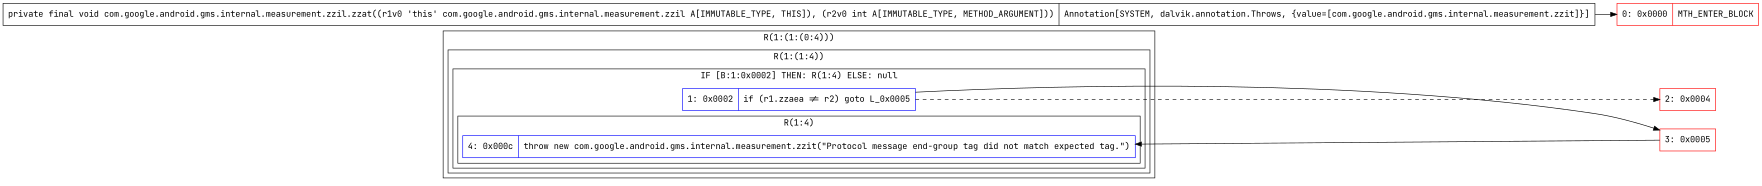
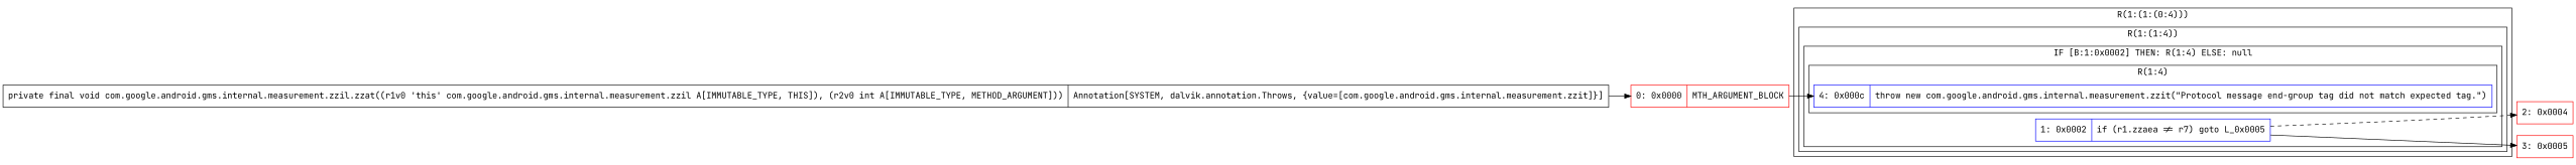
  digraph {
    fontname="JetBrains Mono"
    rankdir=LR
    node [color=red fontname="JetBrains Mono" shape=record]
    edge [fontname="JetBrains Mono"]
    n1 [color=blue label="{4\:\ 0x000c|throw new com.google.android.gms.internal.measurement.zzit(\"Protocol message end\-group tag did not match expected tag.\")\l}"]
-   n2 [color=blue label="{1\:\ 0x0002|if (r1.zzaea != r2) goto L_0x0005\l}"]
+   n2 [color=blue label="{1\:\ 0x0002|if (r1.zzaea != r7) goto L_0x0005\l}"]
    n3 [label="{2\:\ 0x0004}"]
    n4 [label="{3\:\ 0x0005}"]
-   n5 [label="{0\:\ 0x0000|MTH_ENTER_BLOCK\l}"]
+   n5 [label="{0\:\ 0x0000|MTH_ARGUMENT_BLOCK\l}"]
    n6 [label="{private final void com.google.android.gms.internal.measurement.zzil.zzat((r1v0 'this' com.google.android.gms.internal.measurement.zzil A[IMMUTABLE_TYPE, THIS]), (r2v0 int A[IMMUTABLE_TYPE, METHOD_ARGUMENT]))  | Annotation[SYSTEM, dalvik.annotation.Throws, \{value=[com.google.android.gms.internal.measurement.zzit]\}]\l}" color=""]
    subgraph cluster_1 {
      label="R(1:(1:(0:4)))"
      subgraph cluster_2 {
        label="R(1:(1:4))"
        subgraph cluster_3 {
          label="IF [B:1:0x0002] THEN: R(1:4) ELSE: null"
          n2
          subgraph cluster_4 {
            label="R(1:4)"
            n1
          }
        }
      }
    }
    n2 -> n3 [style=dashed]
    n2 -> n4
-   n4 -> n1
+   n5 -> n1
    n6 -> n5
  }
